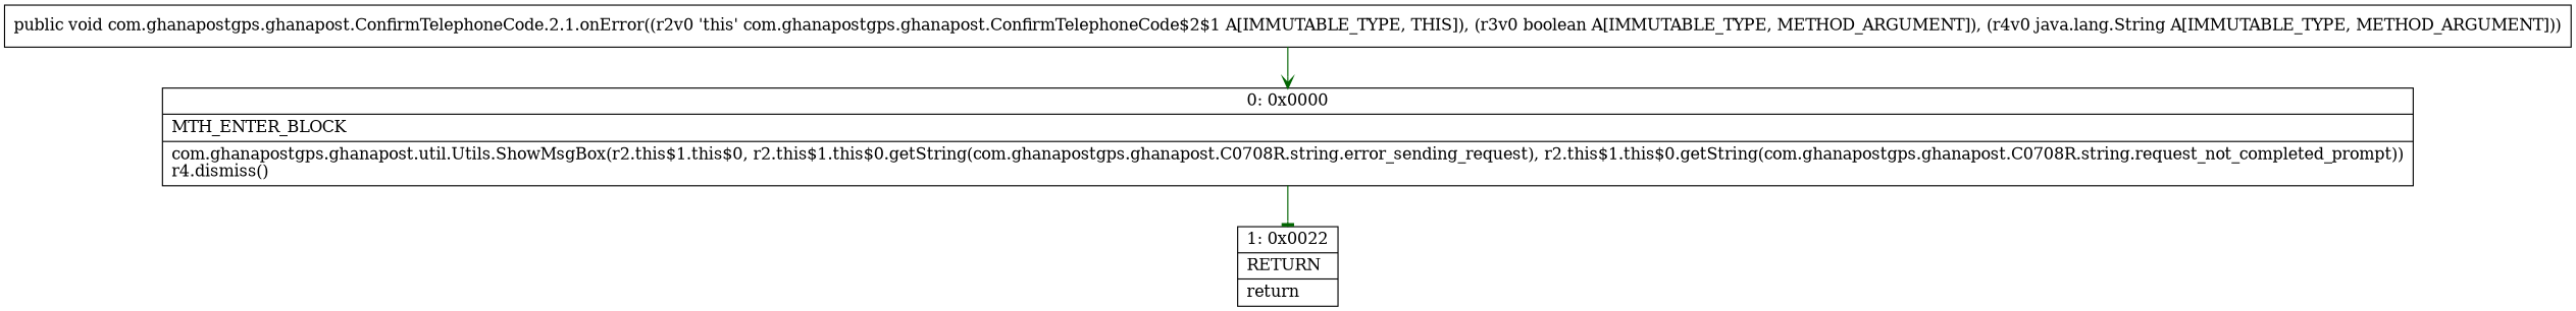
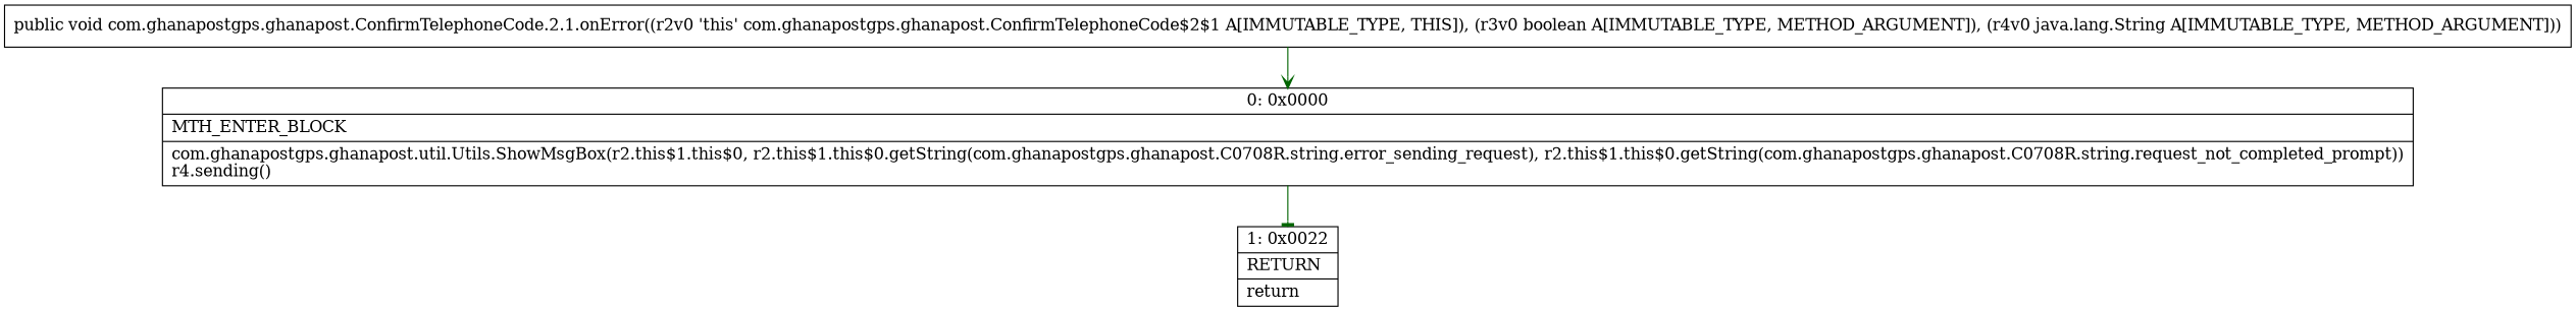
  digraph {
    node [shape=record]
    edge [color=darkgreen]
-   n1 [label="{0\:\ 0x0000|MTH_ENTER_BLOCK\l|com.ghanapostgps.ghanapost.util.Utils.ShowMsgBox(r2.this$1.this$0, r2.this$1.this$0.getString(com.ghanapostgps.ghanapost.C0708R.string.error_sending_request), r2.this$1.this$0.getString(com.ghanapostgps.ghanapost.C0708R.string.request_not_completed_prompt))\lr4.dismiss()\l}"]
+   n1 [label="{0\:\ 0x0000|MTH_ENTER_BLOCK\l|com.ghanapostgps.ghanapost.util.Utils.ShowMsgBox(r2.this$1.this$0, r2.this$1.this$0.getString(com.ghanapostgps.ghanapost.C0708R.string.error_sending_request), r2.this$1.this$0.getString(com.ghanapostgps.ghanapost.C0708R.string.request_not_completed_prompt))\lr4.sending()\l}"]
    n2 [label="{1\:\ 0x0022|RETURN\l|return\l}"]
    n3 [label="{public void com.ghanapostgps.ghanapost.ConfirmTelephoneCode.2.1.onError((r2v0 'this' com.ghanapostgps.ghanapost.ConfirmTelephoneCode$2$1 A[IMMUTABLE_TYPE, THIS]), (r3v0 boolean A[IMMUTABLE_TYPE, METHOD_ARGUMENT]), (r4v0 java.lang.String A[IMMUTABLE_TYPE, METHOD_ARGUMENT])) }"]
    n1 -> n2 [arrowhead=tee]
    n3 -> n1 [arrowhead=vee]
  }
